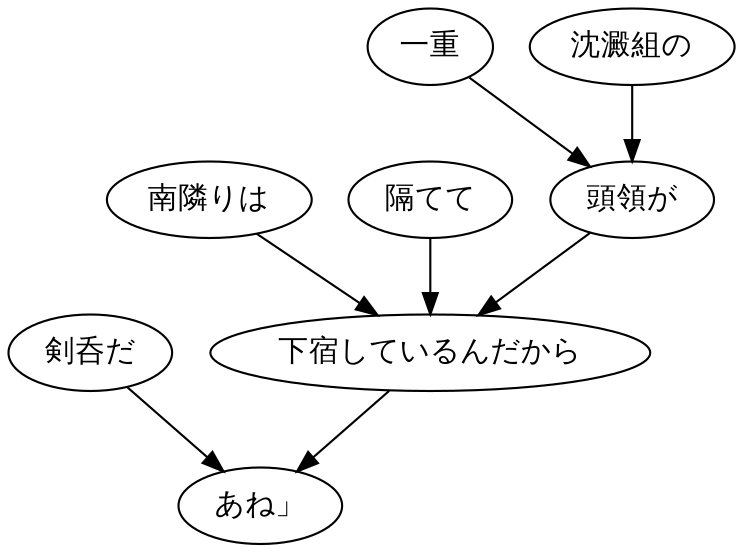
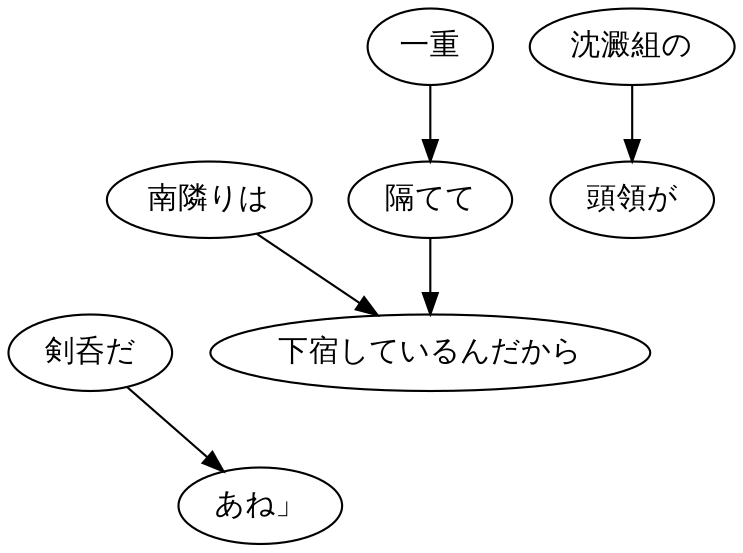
  digraph {
    n1 [label="隔てて"]
    n2 [label="下宿しているんだから"]
    n3 [label="一重"]
    n4 [label="あね」"]
    n5 [label="南隣りは"]
    n6 [label="沈澱組の"]
    n7 [label="頭領が"]
    n8 [label="剣呑だ"]
    n1 -> n2
-   n2 -> n4
-   n3 -> n7
+   n3 -> n1
    n5 -> n2
    n6 -> n7
-   n7 -> n2
    n8 -> n4
  }
